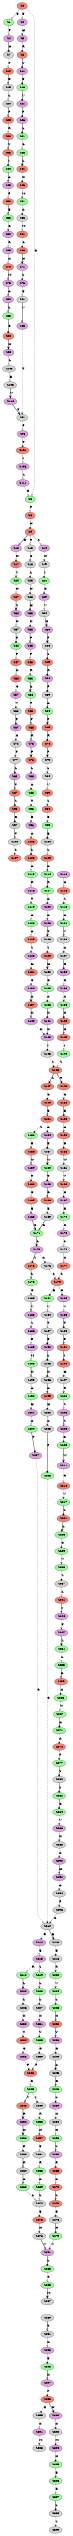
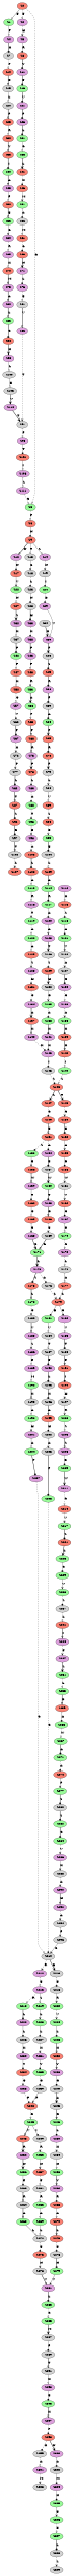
  strict digraph {
    node [fillcolor=plum style=filled]
    edge [arrowhead=onormal style=bold]
    S0 [fillcolor=salmon]
    S1 [fillcolor=palegreen]
    S2
    S3 [fillcolor=palegreen]
    S4
    S5
    S6 [fillcolor=salmon]
    S7 [fillcolor=lightgrey]
    S8 [fillcolor=salmon]
    S9 [fillcolor=salmon]
    S10 [fillcolor=salmon]
    S11
    S12
    S13 [fillcolor=lightgrey]
    S14
    S15 [fillcolor=lightgrey]
    S16 [fillcolor=palegreen]
    S17 [fillcolor=salmon]
    S18 [fillcolor=lightgrey]
    S19 [fillcolor=lightgrey]
    S20 [fillcolor=lightgrey]
    S21
    S22 [fillcolor=palegreen]
    S23 [fillcolor=lightgrey]
    S24 [fillcolor=palegreen]
    S25 [fillcolor=salmon]
    S26
    S27 [fillcolor=salmon]
    S28 [fillcolor=lightgrey]
    S29
    S30 [fillcolor=salmon]
    S31 [fillcolor=palegreen]
    S32
    S33
    S34 [fillcolor=lightgrey]
    S35 [fillcolor=salmon]
    S36 [fillcolor=palegreen]
    S37 [fillcolor=lightgrey]
    S38
    S39
    S40 [fillcolor=palegreen]
    S41 [fillcolor=salmon]
    S42 [fillcolor=palegreen]
    S43
    S44 [fillcolor=lightgrey]
    S45
    S46 [fillcolor=salmon]
    S47 [fillcolor=salmon]
    S48 [fillcolor=salmon]
    S49 [fillcolor=salmon]
    S50 [fillcolor=salmon]
    S51 [fillcolor=palegreen]
    S52 [fillcolor=salmon]
    S53 [fillcolor=palegreen]
    S54
    S55 [fillcolor=palegreen]
    S56 [fillcolor=lightgrey]
    S57
    S58 [fillcolor=palegreen]
    S59 [fillcolor=lightgrey]
    S60
    S61 [fillcolor=salmon]
    S62 [fillcolor=lightgrey]
    S63 [fillcolor=salmon]
    S64 [fillcolor=palegreen]
    S65
    S66 [fillcolor=salmon]
    S67
    S68 [fillcolor=salmon]
    S69 [fillcolor=salmon]
    S70 [fillcolor=salmon]
    S71
    S72 [fillcolor=lightgrey]
    S73
    S74 [fillcolor=salmon]
    S75
    S76
    S77 [fillcolor=lightgrey]
    S78 [fillcolor=salmon]
    S79 [fillcolor=lightgrey]
    S80
    S81 [fillcolor=lightgrey]
    S82
    S83
    S84 [fillcolor=lightgrey]
    S85 [fillcolor=palegreen]
    S86
    S87 [fillcolor=salmon]
    S88 [fillcolor=palegreen]
    S89 [fillcolor=salmon]
    S90 [fillcolor=salmon]
    S91 [fillcolor=lightgrey]
    S92 [fillcolor=salmon]
    S93 [fillcolor=palegreen]
    S94 [fillcolor=salmon]
    S95
    S96
    S97 [fillcolor=lightgrey]
    S98
    S99 [fillcolor=palegreen]
    S100 [fillcolor=lightgrey]
    S101 [fillcolor=salmon]
    S102 [fillcolor=lightgrey]
    S103 [fillcolor=salmon]
    S104 [fillcolor=lightgrey]
    S105 [fillcolor=lightgrey]
    S106
    S107 [fillcolor=salmon]
    S108 [fillcolor=salmon]
    S109 [fillcolor=salmon]
    S110
    S111
    S113 [fillcolor=palegreen]
    S114 [fillcolor=palegreen]
    S115 [fillcolor=salmon]
    S112
    S116
    S117 [fillcolor=palegreen]
    S118 [fillcolor=palegreen]
    S119 [fillcolor=palegreen]
    S120
    S121 [fillcolor=palegreen]
    S122 [fillcolor=palegreen]
    S123
    S124 [fillcolor=lightgrey]
    S125 [fillcolor=salmon]
    S126 [fillcolor=lightgrey]
    S127 [fillcolor=lightgrey]
    S128
    S129 [fillcolor=salmon]
    S130
    S131 [fillcolor=salmon]
    S132 [fillcolor=lightgrey]
    S133
    S134
    S135 [fillcolor=palegreen]
    S136 [fillcolor=palegreen]
    S137 [fillcolor=salmon]
    S138 [fillcolor=palegreen]
    S139 [fillcolor=salmon]
    S140
    S141
    S142 [fillcolor=salmon]
    S143
    S144 [fillcolor=palegreen]
    S145 [fillcolor=lightgrey]
    S146 [fillcolor=salmon]
    S147 [fillcolor=salmon]
    S148 [fillcolor=salmon]
    S149 [fillcolor=salmon]
    S150 [fillcolor=salmon]
    S151 [fillcolor=salmon]
    S152 [fillcolor=salmon]
    S153 [fillcolor=palegreen]
    S154
    S155 [fillcolor=salmon]
    S156 [fillcolor=salmon]
    S157 [fillcolor=lightgrey]
    S158 [fillcolor=salmon]
    S159
    S160 [fillcolor=palegreen]
    S161 [fillcolor=lightgrey]
    S162 [fillcolor=salmon]
    S163
    S164 [fillcolor=salmon]
    S165 [fillcolor=salmon]
    S166 [fillcolor=salmon]
    S167
    S168
    S169 [fillcolor=lightgrey]
    S170 [fillcolor=palegreen]
    S171 [fillcolor=palegreen]
    S172
    S173
    S174 [fillcolor=lightgrey]
    S175 [fillcolor=salmon]
    S176 [fillcolor=lightgrey]
    S177 [fillcolor=salmon]
    S178 [fillcolor=palegreen]
    S179 [fillcolor=salmon]
    S180 [fillcolor=lightgrey]
    S181 [fillcolor=palegreen]
    S182
    S183
    S184 [fillcolor=lightgrey]
    S185
    S186
    S187 [fillcolor=lightgrey]
    S188 [fillcolor=lightgrey]
    S189
    S190
    S191 [fillcolor=salmon]
    S192 [fillcolor=palegreen]
    S193 [fillcolor=lightgrey]
    S194 [fillcolor=salmon]
    S195 [fillcolor=lightgrey]
    S196 [fillcolor=lightgrey]
    S197 [fillcolor=lightgrey]
    S198 [fillcolor=palegreen]
    S199 [fillcolor=salmon]
    S200 [fillcolor=palegreen]
    S201
    S202 [fillcolor=lightgrey]
    S203
    S204 [fillcolor=palegreen]
    S205 [fillcolor=lightgrey]
    S206
    S207
    S208 [fillcolor=palegreen]
    S209 [fillcolor=palegreen]
    S210 [fillcolor=lightgrey]
    S211
    S212
    S213 [fillcolor=lightgrey]
    S214 [fillcolor=salmon]
    S215
    S216 [fillcolor=lightgrey]
    S217 [fillcolor=palegreen]
    S218 [fillcolor=palegreen]
    S219 [fillcolor=palegreen]
    S220 [fillcolor=palegreen]
    S221 [fillcolor=salmon]
    S222
    S223 [fillcolor=palegreen]
    S224 [fillcolor=palegreen]
    S225 [fillcolor=palegreen]
    S226 [fillcolor=lightgrey]
    S227 [fillcolor=lightgrey]
    S228 [fillcolor=palegreen]
    S229 [fillcolor=palegreen]
    S230
    S231
    S232 [fillcolor=salmon]
    S233 [fillcolor=palegreen]
    S234 [fillcolor=salmon]
    S235 [fillcolor=palegreen]
    S236
    S237 [fillcolor=lightgrey]
    S238
    S239 [fillcolor=lightgrey]
    S240 [fillcolor=lightgrey]
    S241 [fillcolor=salmon]
    S242 [fillcolor=salmon]
    S243 [fillcolor=lightgrey]
    S244
    S245 [fillcolor=palegreen]
    S246 [fillcolor=palegreen]
    S247
    S248 [fillcolor=salmon]
    S249 [fillcolor=lightgrey]
    S250
    S251 [fillcolor=palegreen]
    S252
    S253 [fillcolor=palegreen]
    S254 [fillcolor=lightgrey]
    S255 [fillcolor=palegreen]
    S256 [fillcolor=palegreen]
    S257 [fillcolor=salmon]
    S258 [fillcolor=palegreen]
    S259 [fillcolor=salmon]
    S260 [fillcolor=lightgrey]
    S261 [fillcolor=lightgrey]
    S262
    S263 [fillcolor=palegreen]
    S264 [fillcolor=lightgrey]
    S265 [fillcolor=palegreen]
    S266 [fillcolor=salmon]
    S267 [fillcolor=palegreen]
    S268 [fillcolor=palegreen]
    S269 [fillcolor=palegreen]
    S270 [fillcolor=salmon]
    S271 [fillcolor=palegreen]
    S272 [fillcolor=lightgrey]
    S273 [fillcolor=salmon]
    S274 [fillcolor=salmon]
    S275 [fillcolor=salmon]
    S276 [fillcolor=lightgrey]
    S277 [fillcolor=palegreen]
    S278 [fillcolor=lightgrey]
    S279 [fillcolor=palegreen]
    S280 [fillcolor=lightgrey]
    S281
    S282 [fillcolor=palegreen]
    S283 [fillcolor=palegreen]
    S284 [fillcolor=palegreen]
    S285 [fillcolor=palegreen]
    S286
    S287 [fillcolor=lightgrey]
    S288 [fillcolor=lightgrey]
    S289 [fillcolor=lightgrey]
    S290
    S291 [fillcolor=lightgrey]
    S292
    S293
    S294 [fillcolor=lightgrey]
    n296 [fillcolor=palegreen label=S395]
    S296 [fillcolor=lightgrey]
    S297
    S298 [fillcolor=salmon]
    S299 [fillcolor=lightgrey]
    S300
    S301
    S302 [fillcolor=lightgrey]
    S303 [fillcolor=lightgrey]
    S304
    S305 [fillcolor=palegreen]
    S306 [fillcolor=palegreen]
    S307 [fillcolor=palegreen]
    S308 [fillcolor=lightgrey]
    S309 [fillcolor=lightgrey]
    S0 -> S1 [label=F style=solid]
    S0 -> S2 [label=F style=dashed]
    S0 -> S3 [label=G style=dashed]
    S1 -> S4 [label=P style=solid]
    S2 -> S5 [arrowhead=vee label=H style=dashed]
    S3 -> S6 [label=P style=dashed]
    S4 -> S7 [arrowhead=dot label=K]
    S5 -> S8 [arrowhead=dot label=R style=solid]
    S6 -> S9 [arrowhead=dot label=N style=solid]
    S7 -> S10 [label=P style=dashed]
    S8 -> S11 [arrowhead=dot label=Y]
    S9 -> S12 [label=N]
    S9 -> S13 [label=T style=solid]
    S9 -> S14 [label=S style=solid]
    S10 -> S15 [label=D]
    S11 -> S16 [arrowhead=dot label=F]
    S12 -> S17 [arrowhead=dot label=N style=solid]
    S13 -> S18 [arrowhead=vee label=G style=solid]
    S14 -> S19 [arrowhead=vee label=N style=dashed]
    S15 -> S20 [label=L style=solid]
    S16 -> S21 [arrowhead=dot label=V]
    S17 -> S22 [arrowhead=vee label=V style=solid]
    S18 -> S23 [arrowhead=dot label=L style=dashed]
    S19 -> S24 [arrowhead=dot label=I style=solid]
    S20 -> S25 [label=P]
    S21 -> S26 [arrowhead=dot label=P]
    S22 -> S27 [label=N style=dashed]
    S23 -> S28 [arrowhead=dot label=N style=solid]
    S24 -> S29 [arrowhead=dot label=D style=dashed]
    S25 -> S30 [label=R style=solid]
    S26 -> S31 [arrowhead=dot label=L]
    S27 -> S32 [arrowhead=vee label=S]
    S28 -> S33 [arrowhead=dot label=H]
-   S29 -> S34 [label=V style=solid]
+   S29 -> S39 [label=V style=solid]
    S30 -> S35 [label=Y]
    S31 -> S36 [label=G style=solid]
    S32 -> S37 [label=K style=solid]
    S33 -> S38 [arrowhead=dot label=K style=dashed]
    S34 -> S39 [arrowhead=vee label=K]
    S35 -> S40 [arrowhead=dot label=I]
    S36 -> S41 [arrowhead=vee label=L]
    S37 -> S42 [arrowhead=dot label=P]
    S38 -> S43 [label=P]
    S39 -> S44 [arrowhead=vee label=P]
    S40 -> S45 [label=A]
    S41 -> S46 [arrowhead=dot label=K style=dashed]
    S42 -> S47 [label=P style=solid]
    S43 -> S48 [label=P style=solid]
    S44 -> S49 [arrowhead=dot label=S]
    S45 -> S50 [label=P style=solid]
    S46 -> S51 [arrowhead=vee label=M style=solid]
    S47 -> S52 [label=K style=solid]
    S48 -> S53 [arrowhead=vee label=R style=dashed]
    S49 -> S54 [arrowhead=dot label=R]
    S50 -> S55 [label=E]
    S51 -> S56 [arrowhead=dot label=A style=solid]
    S52 -> S57 [label=Q style=dashed]
    S53 -> S58 [arrowhead=vee label=A]
    S54 -> S59 [arrowhead=dot label=P]
    S55 -> S60 [arrowhead=vee label=G style=solid]
    S56 -> S61 [label=M style=solid]
    S57 -> S62 [arrowhead=dot label=V style=dashed]
    S58 -> S63 [label=P style=solid]
    S59 -> S64 [arrowhead=dot label=A]
    S60 -> S65 [label=R style=dashed]
    S61 -> S66 [arrowhead=dot label=G style=dashed]
    S62 -> S67 [arrowhead=dot label=P]
    S63 -> S68 [label=P]
    S64 -> S69 [arrowhead=vee label=P]
    S65 -> S70 [label=K style=solid]
    S66 -> S71 [arrowhead=vee label=N]
    S67 -> S72 [arrowhead=vee label=K style=dashed]
    S68 -> S73 [label=R]
    S69 -> S74 [arrowhead=dot label=R]
    S70 -> S75 [label=M]
    S71 -> S76 [arrowhead=dot label=L style=solid]
    S72 -> S77 [arrowhead=vee label=P style=solid]
    S73 -> S78 [arrowhead=vee label=P]
    S74 -> S79 [arrowhead=vee label=P]
    S75 -> S80 [label=A]
    S76 -> S81 [label=E style=dashed]
    S77 -> S82 [arrowhead=dot label=L]
    S78 -> S83 [arrowhead=dot label=L style=solid]
    S79 -> S84 [arrowhead=vee label=L style=dashed]
    S80 -> S85 [label=L]
    S81 -> S86 [label=V]
    S82 -> S87 [label=T]
    S83 -> S88 [arrowhead=dot label=A style=dashed]
    S84 -> S89 [label=V style=solid]
    S85 -> S90 [arrowhead=dot label=G]
    S86 -> S91 [arrowhead=vee label=T style=dashed]
    S87 -> S92 [arrowhead=dot label=S]
    S88 -> S93 [arrowhead=dot label=T style=dashed]
    S89 -> S94 [arrowhead=vee label=S style=dashed]
    S90 -> S95 [arrowhead=vee label=N]
    S91 -> S96 [label=P style=dashed]
    S92 -> S97 [arrowhead=dot label=E]
    S93 -> S98 [arrowhead=vee label=E style=solid]
    S94 -> S99 [arrowhead=vee label=E style=dashed]
    S95 -> S100 [label=L style=solid]
    S96 -> S101 [arrowhead=dot label=T style=solid]
    S97 -> S102 [label=T]
    S98 -> S103 [arrowhead=vee label=A style=dashed]
    S99 -> S104 [arrowhead=dot label=E]
    S100 -> S105 [label=E style=solid]
    S101 -> S106 [label=I style=solid]
    S102 -> S107 [arrowhead=vee label=L style=dashed]
    S103 -> S108 [arrowhead=dot label=L]
    S104 -> S109 [label=L style=dashed]
    S105 -> S110 [arrowhead=vee label=V]
    S106 -> S111 [label=S style=solid]
    S108 -> S113 [label=A style=solid]
    S109 -> S114 [label=A]
    S110 -> S91 [arrowhead=vee label=T]
    S111 -> S3 [label=G style=dashed]
    S113 -> S116 [label=R style=solid]
    S114 -> S117 [arrowhead=dot label=R]
    S115 -> S118 [arrowhead=dot label=S style=dashed]
    S112 -> S115 [label=K style=solid]
    S116 -> S119 [arrowhead=vee label=T style=dashed]
    S117 -> S120 [arrowhead=dot label=A style=solid]
    S118 -> S121 [arrowhead=dot label=A style=solid]
    S119 -> S122 [label=A style=dashed]
    S120 -> S123 [arrowhead=vee label=A style=solid]
    S121 -> S124 [label=V]
    S122 -> S125 [label=A style=solid]
    S123 -> S126 [arrowhead=vee label=T]
    S124 -> S127 [arrowhead=vee label=A style=dashed]
    S125 -> S128 [arrowhead=vee label=S style=solid]
    S126 -> S129 [arrowhead=dot label=S style=dashed]
    S127 -> S130 [arrowhead=dot label=Q]
    S128 -> S131 [arrowhead=dot label=H style=dashed]
    S129 -> S132 [arrowhead=vee label=H]
    S130 -> S133 [label=Q style=dashed]
    S131 -> S134 [arrowhead=vee label=Q style=dashed]
    S132 -> S135 [arrowhead=vee label=Q style=solid]
    S133 -> S136 [arrowhead=vee label=A style=dashed]
    S134 -> S137 [arrowhead=vee label=A]
    S135 -> S138 [arrowhead=dot label=A style=dashed]
    S136 -> S139 [arrowhead=dot label=K]
    S137 -> S140 [label=K]
    S138 -> S141 [arrowhead=dot label=K]
    S139 -> S142 [label=K]
    S140 -> S143 [arrowhead=dot label=K style=dashed]
    S141 -> S143 [arrowhead=dot label=K style=solid]
    S142 -> S144 [label=I style=dashed]
    S143 -> S145 [arrowhead=dot label=I style=solid]
    S144 -> S146 [label=S style=dashed]
    S145 -> S146 [arrowhead=dot label=S style=dashed]
    S146 -> S147 [arrowhead=vee label=S]
    S146 -> S148 [arrowhead=vee label=T]
    S147 -> S149 [arrowhead=dot label=G style=dashed]
    S148 -> S150 [arrowhead=vee label=G style=dashed]
    S149 -> S151 [label=E]
    S150 -> S152 [arrowhead=dot label=E]
    S151 -> S153 [arrowhead=dot label=S style=dashed]
    S151 -> S154 [arrowhead=dot label=A style=dashed]
    S152 -> S155 [arrowhead=vee label=A style=solid]
    S153 -> S156 [arrowhead=vee label=E style=solid]
    S154 -> S157 [arrowhead=dot label=E]
    S155 -> S158 [arrowhead=dot label=E style=solid]
    S156 -> S159 [label=W]
    S157 -> S160 [arrowhead=vee label=W]
    S158 -> S161 [arrowhead=vee label=W style=solid]
    S159 -> S162 [arrowhead=dot label=T style=solid]
    S160 -> S163 [arrowhead=dot label=T]
    S161 -> S164 [arrowhead=vee label=V style=solid]
    S162 -> S165 [label=Q style=solid]
    S163 -> S166 [label=Q]
    S164 -> S167 [arrowhead=dot label=Q style=solid]
    S165 -> S168 [arrowhead=vee label=E style=solid]
    S166 -> S169 [arrowhead=vee label=E style=dashed]
-   S167 -> S170 [arrowhead=dot label=E style=solid]
+   S167 -> S170 [label=E style=solid]
    S168 -> S171 [arrowhead=vee label=G]
    S169 -> S171 [label=G]
    S170 -> S172 [label=G style=dashed]
    S171 -> S173 [arrowhead=vee label=L]
    S172 -> S174 [label=L style=dashed]
    S173 -> S175 [arrowhead=dot label=S]
    S173 -> S176 [arrowhead=dot label=A style=dashed]
    S174 -> S177 [label=A style=solid]
    S175 -> S178 [label=L]
    S176 -> S179 [arrowhead=vee label=L style=dashed]
    S177 -> S179 [arrowhead=dot label=L style=solid]
    S178 -> S180 [arrowhead=vee label=Q style=dashed]
    S179 -> S181 [arrowhead=dot label=E style=solid]
    S179 -> S182 [arrowhead=dot label=Q style=solid]
    S180 -> S183 [label=V]
    S181 -> S184 [label=V style=solid]
    S182 -> S185 [label=V style=dashed]
    S183 -> S186 [arrowhead=vee label=S style=solid]
    S184 -> S187 [label=T style=solid]
    S185 -> S188 [arrowhead=dot label=T]
    S186 -> S189 [label=F style=solid]
    S187 -> S190 [arrowhead=dot label=F]
    S188 -> S191 [label=F]
    S189 -> S192 [label=M style=solid]
    S190 -> S193 [arrowhead=dot label=L]
    S191 -> S194 [arrowhead=dot label=I]
    S192 -> S195 [label=K]
    S193 -> S196 [arrowhead=dot label=K]
    S194 -> S197 [arrowhead=vee label=H style=dashed]
    S195 -> S198 [label=A style=solid]
    S196 -> S199 [label=A]
    S197 -> S200 [arrowhead=vee label=R style=solid]
    S198 -> S201 [arrowhead=vee label=H style=dashed]
    S199 -> S202 [arrowhead=dot label=H style=solid]
    S200 -> S203 [label=S style=solid]
    S201 -> S204 [label=A style=solid]
    S202 -> S205 [arrowhead=vee label=A style=solid]
    S203 -> S206 [label=S]
    S204 -> S207 [arrowhead=dot label=P]
    S205 -> S208 [arrowhead=dot label=P]
    S206 -> S209 [arrowhead=dot label=E style=solid]
    S207 -> S210 [label=G style=dashed]
    S208 -> S210 [arrowhead=dot label=G style=dashed]
    S209 -> S211 [arrowhead=vee label=W]
    S210 -> S212 [arrowhead=vee label=R style=dashed]
    S210 -> S213 [arrowhead=vee label=E]
    S211 -> S214 [label=G style=dashed]
    S212 -> S215 [label=E style=dashed]
    S213 -> S216 [arrowhead=dot label=E style=dashed]
    S214 -> S217 [arrowhead=vee label=V style=dashed]
    S215 -> S218 [label=R style=dashed]
    S215 -> S219 [label=S style=solid]
    S216 -> S220 [arrowhead=vee label=R style=solid]
    S217 -> S221 [arrowhead=dot label=S]
    S218 -> S222 [arrowhead=dot label=L]
    S219 -> S223 [arrowhead=vee label=L style=solid]
    S220 -> S224 [arrowhead=vee label=V style=dashed]
    S221 -> S225 [arrowhead=vee label=L]
    S222 -> S226 [arrowhead=dot label=L style=solid]
    S223 -> S227 [arrowhead=dot label=L style=solid]
    S224 -> S228 [arrowhead=dot label=L style=solid]
    S225 -> S229 [arrowhead=dot label=C style=solid]
    S226 -> S230 [arrowhead=dot label=K style=solid]
    S227 -> S231 [arrowhead=vee label=K style=dashed]
    S228 -> S232 [label=K]
    S229 -> S233 [arrowhead=vee label=V style=solid]
    S230 -> S234 [arrowhead=dot label=Y style=solid]
    S231 -> S235 [arrowhead=dot label=Y style=solid]
    S232 -> S236 [label=Y]
    S233 -> S237 [arrowhead=dot label=S style=dashed]
    S234 -> S238 [arrowhead=vee label=Q style=dashed]
    S235 -> S239 [arrowhead=dot label=Q style=dashed]
    S236 -> S240 [arrowhead=dot label=Q style=solid]
    S237 -> S241 [label=L style=dashed]
    S238 -> S242 [arrowhead=dot label=P style=dashed]
    S239 -> S242 [arrowhead=vee label=P style=solid]
    S240 -> S243 [arrowhead=vee label=A]
    S241 -> S244 [label=I]
    S242 -> S245 [label=Q style=dashed]
    S243 -> S246 [label=Q]
    S244 -> S247 [arrowhead=vee label=F style=dashed]
    S245 -> S248 [label=V]
    S245 -> S249 [arrowhead=dot label=I style=solid]
    S246 -> S250 [arrowhead=dot label=L style=solid]
    S247 -> S251 [arrowhead=vee label=S]
    S248 -> S252 [arrowhead=vee label=R]
    S249 -> S253 [arrowhead=vee label=R style=dashed]
    S250 -> S254 [arrowhead=vee label=K style=dashed]
    S251 -> S255 [label=L style=dashed]
    S252 -> S256 [arrowhead=vee label=N]
    S253 -> S257 [arrowhead=vee label=N style=solid]
    S254 -> S258 [label=N style=solid]
    S255 -> S259 [label=D]
    S256 -> S260 [arrowhead=dot label=F style=solid]
    S257 -> S261 [label=F style=dashed]
    S258 -> S262 [label=Y]
    S259 -> S263 [arrowhead=dot label=A style=solid]
    S260 -> S264 [label=R]
    S261 -> S265 [label=R style=dashed]
    S262 -> S266 [arrowhead=dot label=R style=solid]
    S263 -> S267 [label=W style=dashed]
    S264 -> S268 [label=A]
    S265 -> S269 [label=A style=solid]
    S266 -> S270 [label=A style=solid]
    S267 -> S271 [arrowhead=dot label=A]
    S268 -> S272 [label=L style=solid]
    S269 -> S272 [label=L style=solid]
    S270 -> S273 [label=L]
    S271 -> S274 [arrowhead=dot label=A style=dashed]
    S272 -> S275 [arrowhead=dot label=E style=dashed]
    S273 -> S276 [arrowhead=dot label=E style=dashed]
    S274 -> S277 [arrowhead=vee label=P style=solid]
    S275 -> S278 [arrowhead=vee label=N style=solid]
    S276 -> S279 [arrowhead=dot label=N]
    S277 -> S280 [arrowhead=dot label=S]
    S278 -> S281 [label=V]
    S279 -> S281 [arrowhead=vee label=V style=solid]
    S280 -> S282 [arrowhead=dot label=S]
    S281 -> S283 [arrowhead=dot label=L]
    S282 -> S284 [arrowhead=dot label=G]
    S283 -> S285 [label=C style=dashed]
    S284 -> S286 [arrowhead=vee label=V style=dashed]
    S285 -> S287 [arrowhead=vee label=M]
    S286 -> S288 [arrowhead=vee label=K style=solid]
+   S287 -> S289 [arrowhead=dot label=P style=solid]
    S288 -> S290 [arrowhead=vee label=A style=dashed]
    S289 -> S291 [label=T]
    S290 -> S292 [label=H]
    S291 -> S293 [label=K style=solid]
    S292 -> S294 [arrowhead=vee label=A style=dashed]
    S293 -> n296 [arrowhead=dot label=E style=solid]
    S294 -> S296 [arrowhead=vee label=P style=solid]
    n296 -> S297 [label=K]
    S296 -> S210 [arrowhead=vee label=G style=solid]
    S297 -> S298 [arrowhead=dot label=P style=dashed]
    S298 -> S299 [arrowhead=dot label=K style=dashed]
    S298 -> S300 [arrowhead=vee label=N]
    S299 -> S301 [label=A style=dashed]
    S300 -> S302 [arrowhead=dot label=A style=solid]
    S301 -> S303 [arrowhead=vee label=M style=dashed]
    S302 -> S304 [arrowhead=dot label=M style=solid]
    S304 -> S305 [arrowhead=dot label=N style=solid]
    S305 -> S306 [arrowhead=vee label=E style=solid]
    S306 -> S307 [label=E style=dashed]
    S307 -> S308 [arrowhead=dot label=L]
    S308 -> S309 [arrowhead=vee label=S style=dashed]
  }
